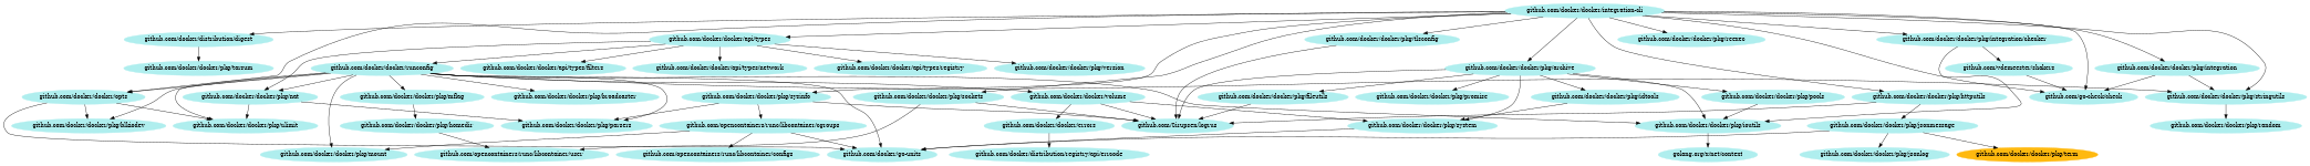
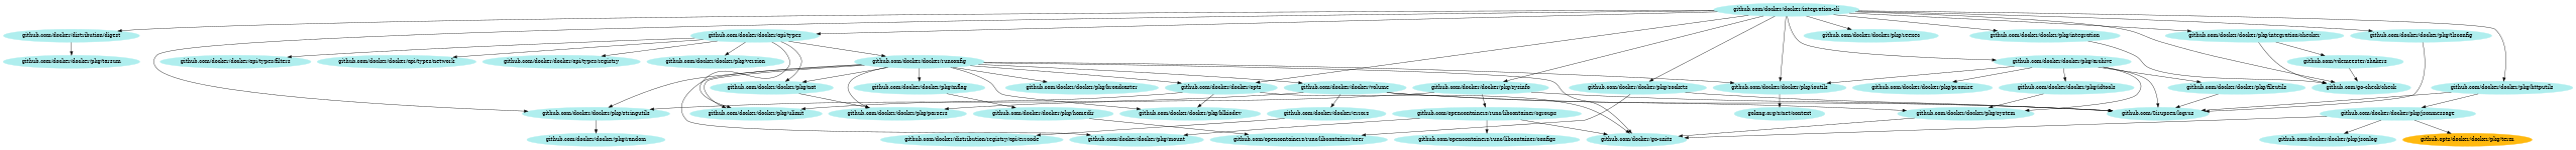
  digraph {
    fontname="DejaVu Serif"
    node [color=paleturquoise fontname="DejaVu Serif" style=filled]
    edge [fontname="DejaVu Serif"]
    n1 [label="github.com/docker/docker/integration-cli"]
    n2 [label="github.com/docker/distribution/digest"]
    n3 [label="github.com/docker/docker/api/types"]
    n4 [label="github.com/docker/docker/opts"]
    n5 [label="github.com/docker/docker/pkg/archive"]
    n6 [label="github.com/docker/docker/pkg/httputils"]
    n7 [label="github.com/docker/docker/pkg/integration"]
    n8 [label="github.com/docker/docker/pkg/integration/checker"]
    n9 [label="github.com/docker/docker/pkg/ioutils"]
    n10 [label="github.com/docker/docker/pkg/reexec"]
    n11 [label="github.com/docker/docker/pkg/sockets"]
    n12 [label="github.com/docker/docker/pkg/stringutils"]
    n13 [label="github.com/docker/docker/pkg/sysinfo"]
    n14 [label="github.com/docker/docker/pkg/tlsconfig"]
    n15 [label="github.com/go-check/check"]
    n16 [label="github.com/docker/docker/pkg/tarsum"]
    n17 [label="github.com/docker/docker/runconfig"]
    n18 [label="github.com/docker/docker/pkg/nat"]
    n19 [label="github.com/docker/docker/pkg/ulimit"]
    n20 [label="github.com/docker/docker/api/types/filters"]
    n21 [label="github.com/docker/docker/api/types/network"]
    n22 [label="github.com/docker/docker/api/types/registry"]
    n23 [label="github.com/docker/docker/pkg/version"]
    n24 [label="github.com/docker/docker/pkg/blkiodev"]
    n25 [label="github.com/docker/go-units"]
    n26 [label="github.com/Sirupsen/logrus"]
-   n27 [label="github.com/docker/docker/pkg/pools"]
    n28 [label="github.com/docker/docker/pkg/system"]
    n29 [label="github.com/docker/docker/pkg/fileutils"]
    n30 [label="github.com/docker/docker/pkg/idtools"]
    n31 [label="github.com/docker/docker/pkg/promise"]
    n32 [label="github.com/docker/docker/pkg/jsonmessage"]
    n33 [label="github.com/vdemeester/shakers"]
    n34 [label="golang.org/x/net/context"]
    n35 [label="github.com/opencontainers/runc/libcontainer/user"]
    n36 [label="github.com/docker/docker/pkg/random"]
    n37 [label="github.com/docker/docker/pkg/parsers"]
    n38 [label="github.com/opencontainers/runc/libcontainer/cgroups"]
    n39 [label="github.com/docker/docker/pkg/broadcaster"]
    n40 [label="github.com/docker/docker/pkg/mflag"]
    n41 [label="github.com/docker/docker/pkg/mount"]
    n42 [label="github.com/docker/docker/volume"]
    n43 [label="github.com/docker/docker/pkg/jsonlog"]
-   n44 [color=darkgoldenrod1 label="github.com/docker/docker/pkg/term"]
+   n44 [color=darkgoldenrod1 label="github.opts/docker/docker/pkg/term"]
    n45 [label="github.com/opencontainers/runc/libcontainer/configs"]
    n46 [label="github.com/docker/docker/pkg/homedir"]
    n47 [label="github.com/docker/docker/errors"]
    n48 [label="github.com/docker/distribution/registry/api/errcode"]
    n1 -> n2
    n1 -> n3
    n1 -> n4
    n1 -> n5
    n1 -> n6
    n1 -> n7
    n1 -> n8
    n1 -> n9
    n1 -> n10
    n1 -> n11
    n1 -> n12
    n1 -> n13
    n1 -> n14
    n1 -> n15
    n2 -> n16
    n3 -> n17
    n3 -> n18
-   n18 -> n19
+   n3 -> n19
    n3 -> n20
    n3 -> n21
    n3 -> n22
    n3 -> n23
    n4 -> n19
    n4 -> n24
    n4 -> n25
    n5 -> n9
    n5 -> n26
-   n5 -> n27
    n5 -> n28
    n5 -> n29
    n5 -> n30
    n5 -> n31
    n6 -> n26
    n6 -> n32
-   n7 -> n12
+   n42 -> n12
    n7 -> n15
    n8 -> n15
    n8 -> n33
    n9 -> n34
    n11 -> n26
    n11 -> n35
    n12 -> n36
    n13 -> n26
    n13 -> n37
    n13 -> n38
    n14 -> n26
    n17 -> n4
    n17 -> n9
    n17 -> n12
    n17 -> n18
    n17 -> n19
    n17 -> n24
    n17 -> n25
    n17 -> n37
    n17 -> n39
    n17 -> n40
    n17 -> n41
    n17 -> n42
    n18 -> n37
-   n27 -> n9
    n28 -> n25
    n29 -> n26
    n30 -> n28
    n32 -> n25
    n32 -> n43
    n32 -> n44
    n33 -> n15
    n38 -> n25
    n38 -> n41
    n38 -> n45
    n40 -> n46
    n42 -> n26
    n42 -> n28
    n42 -> n47
    n46 -> n35
    n47 -> n48
  }
